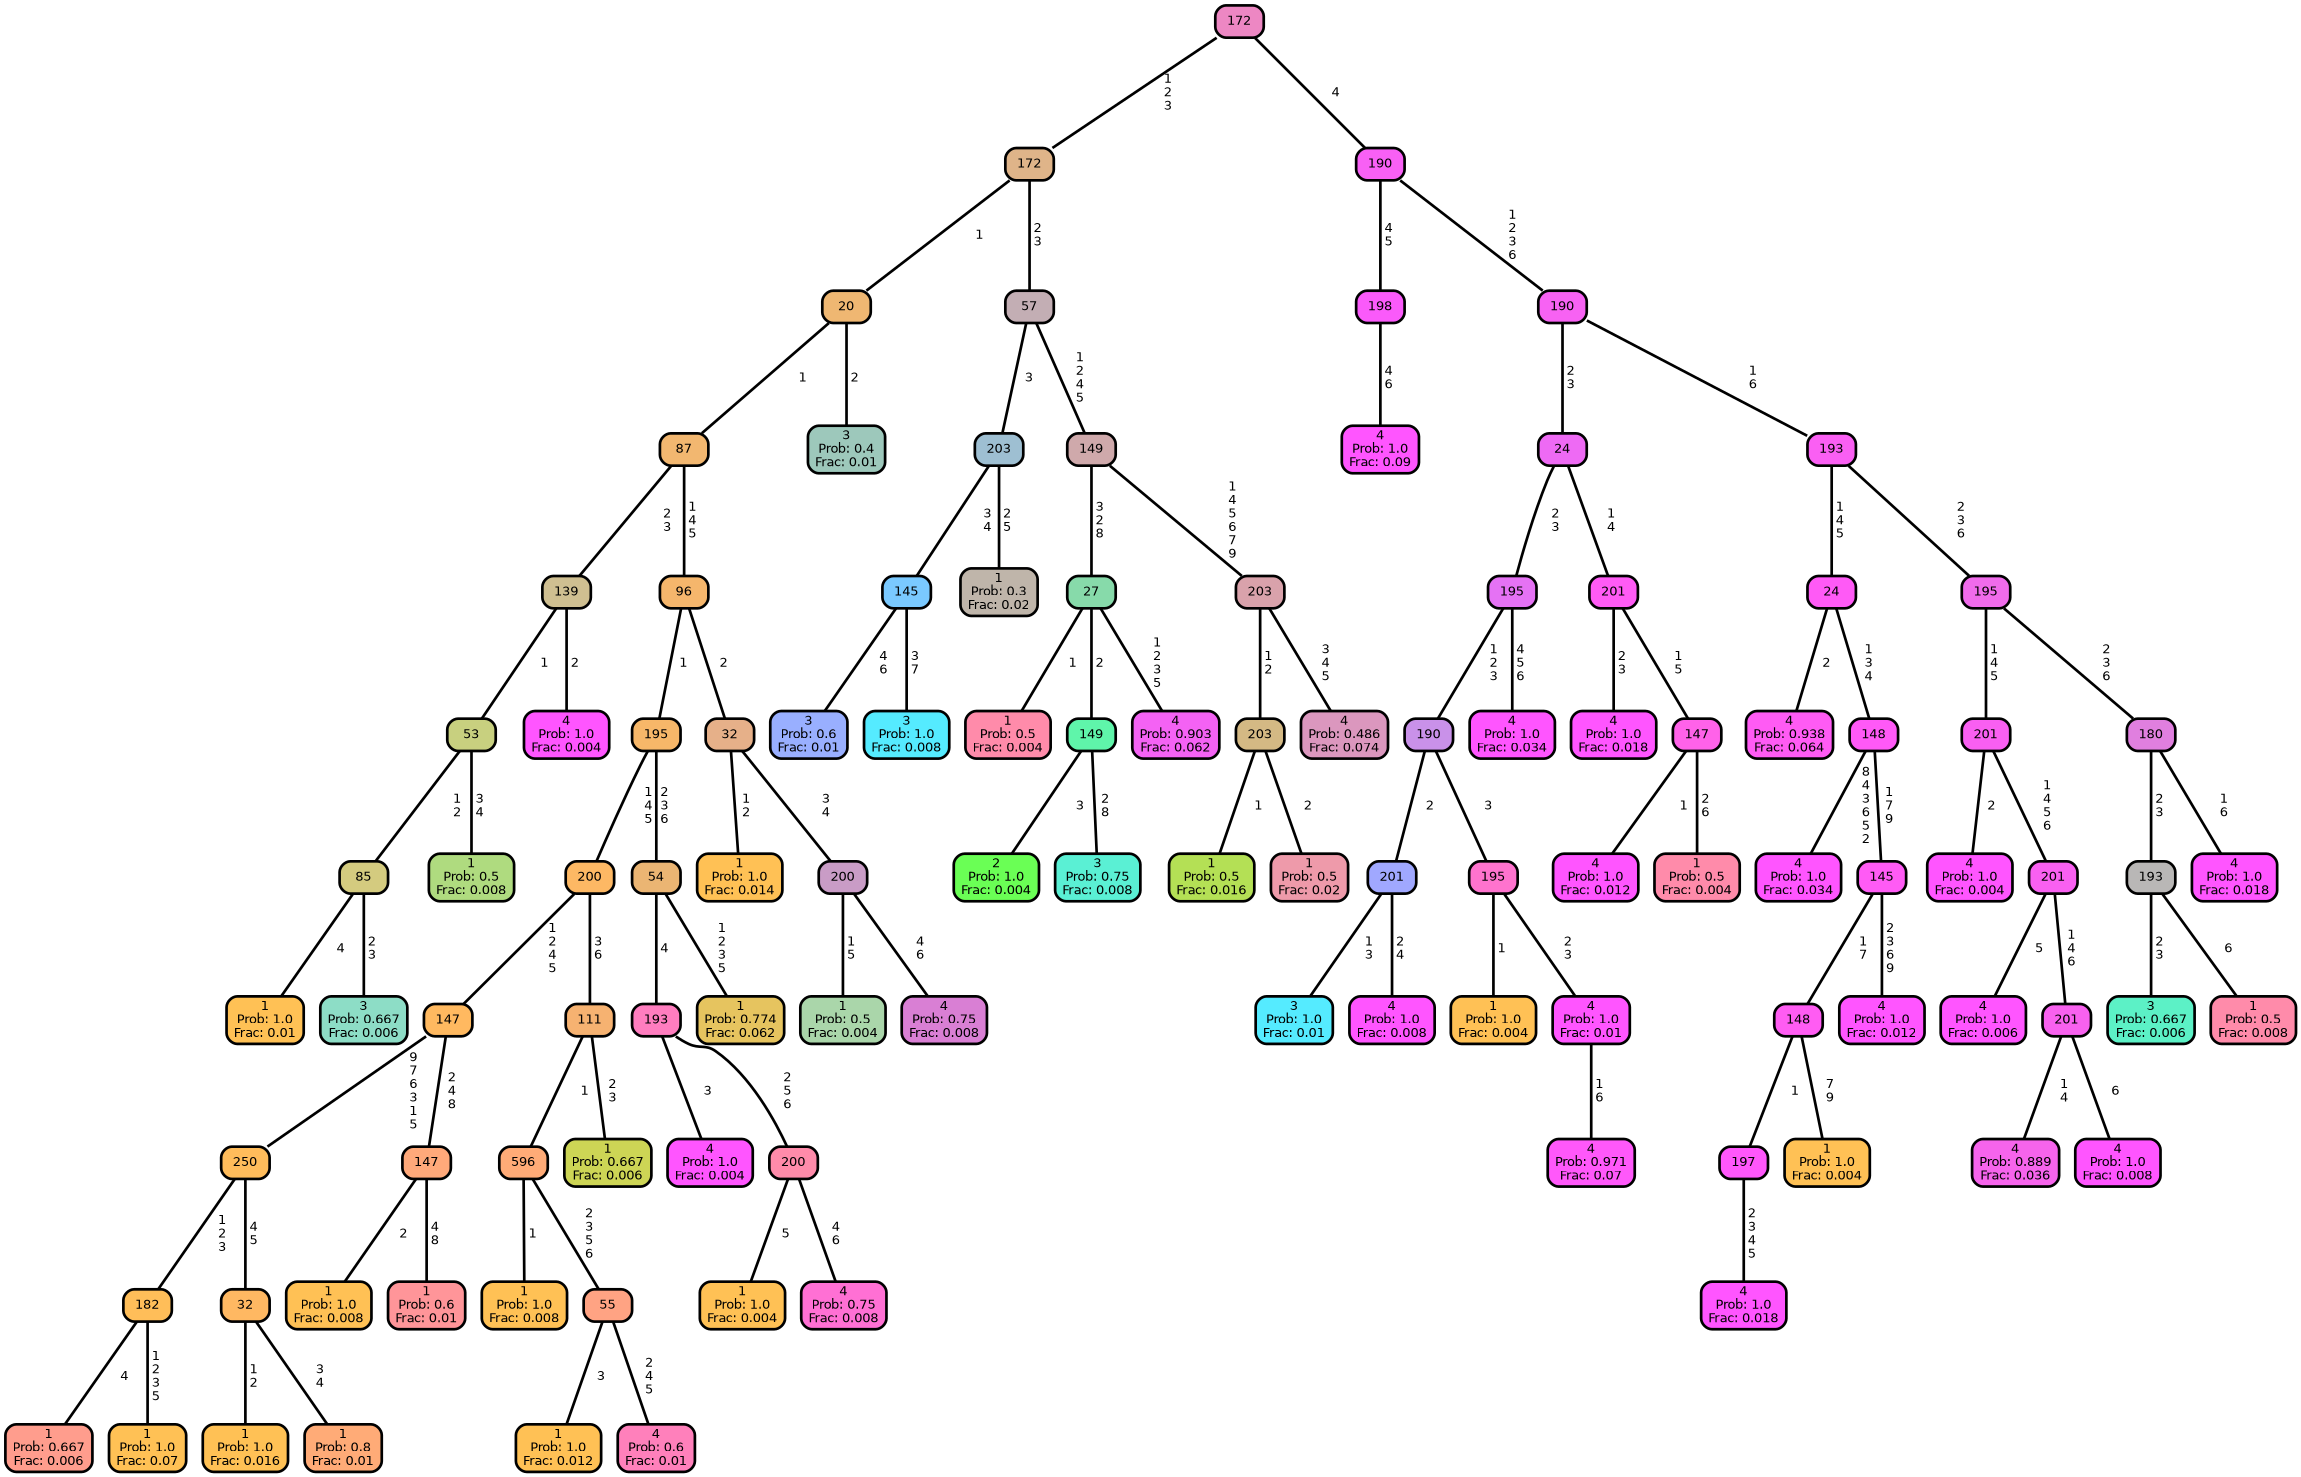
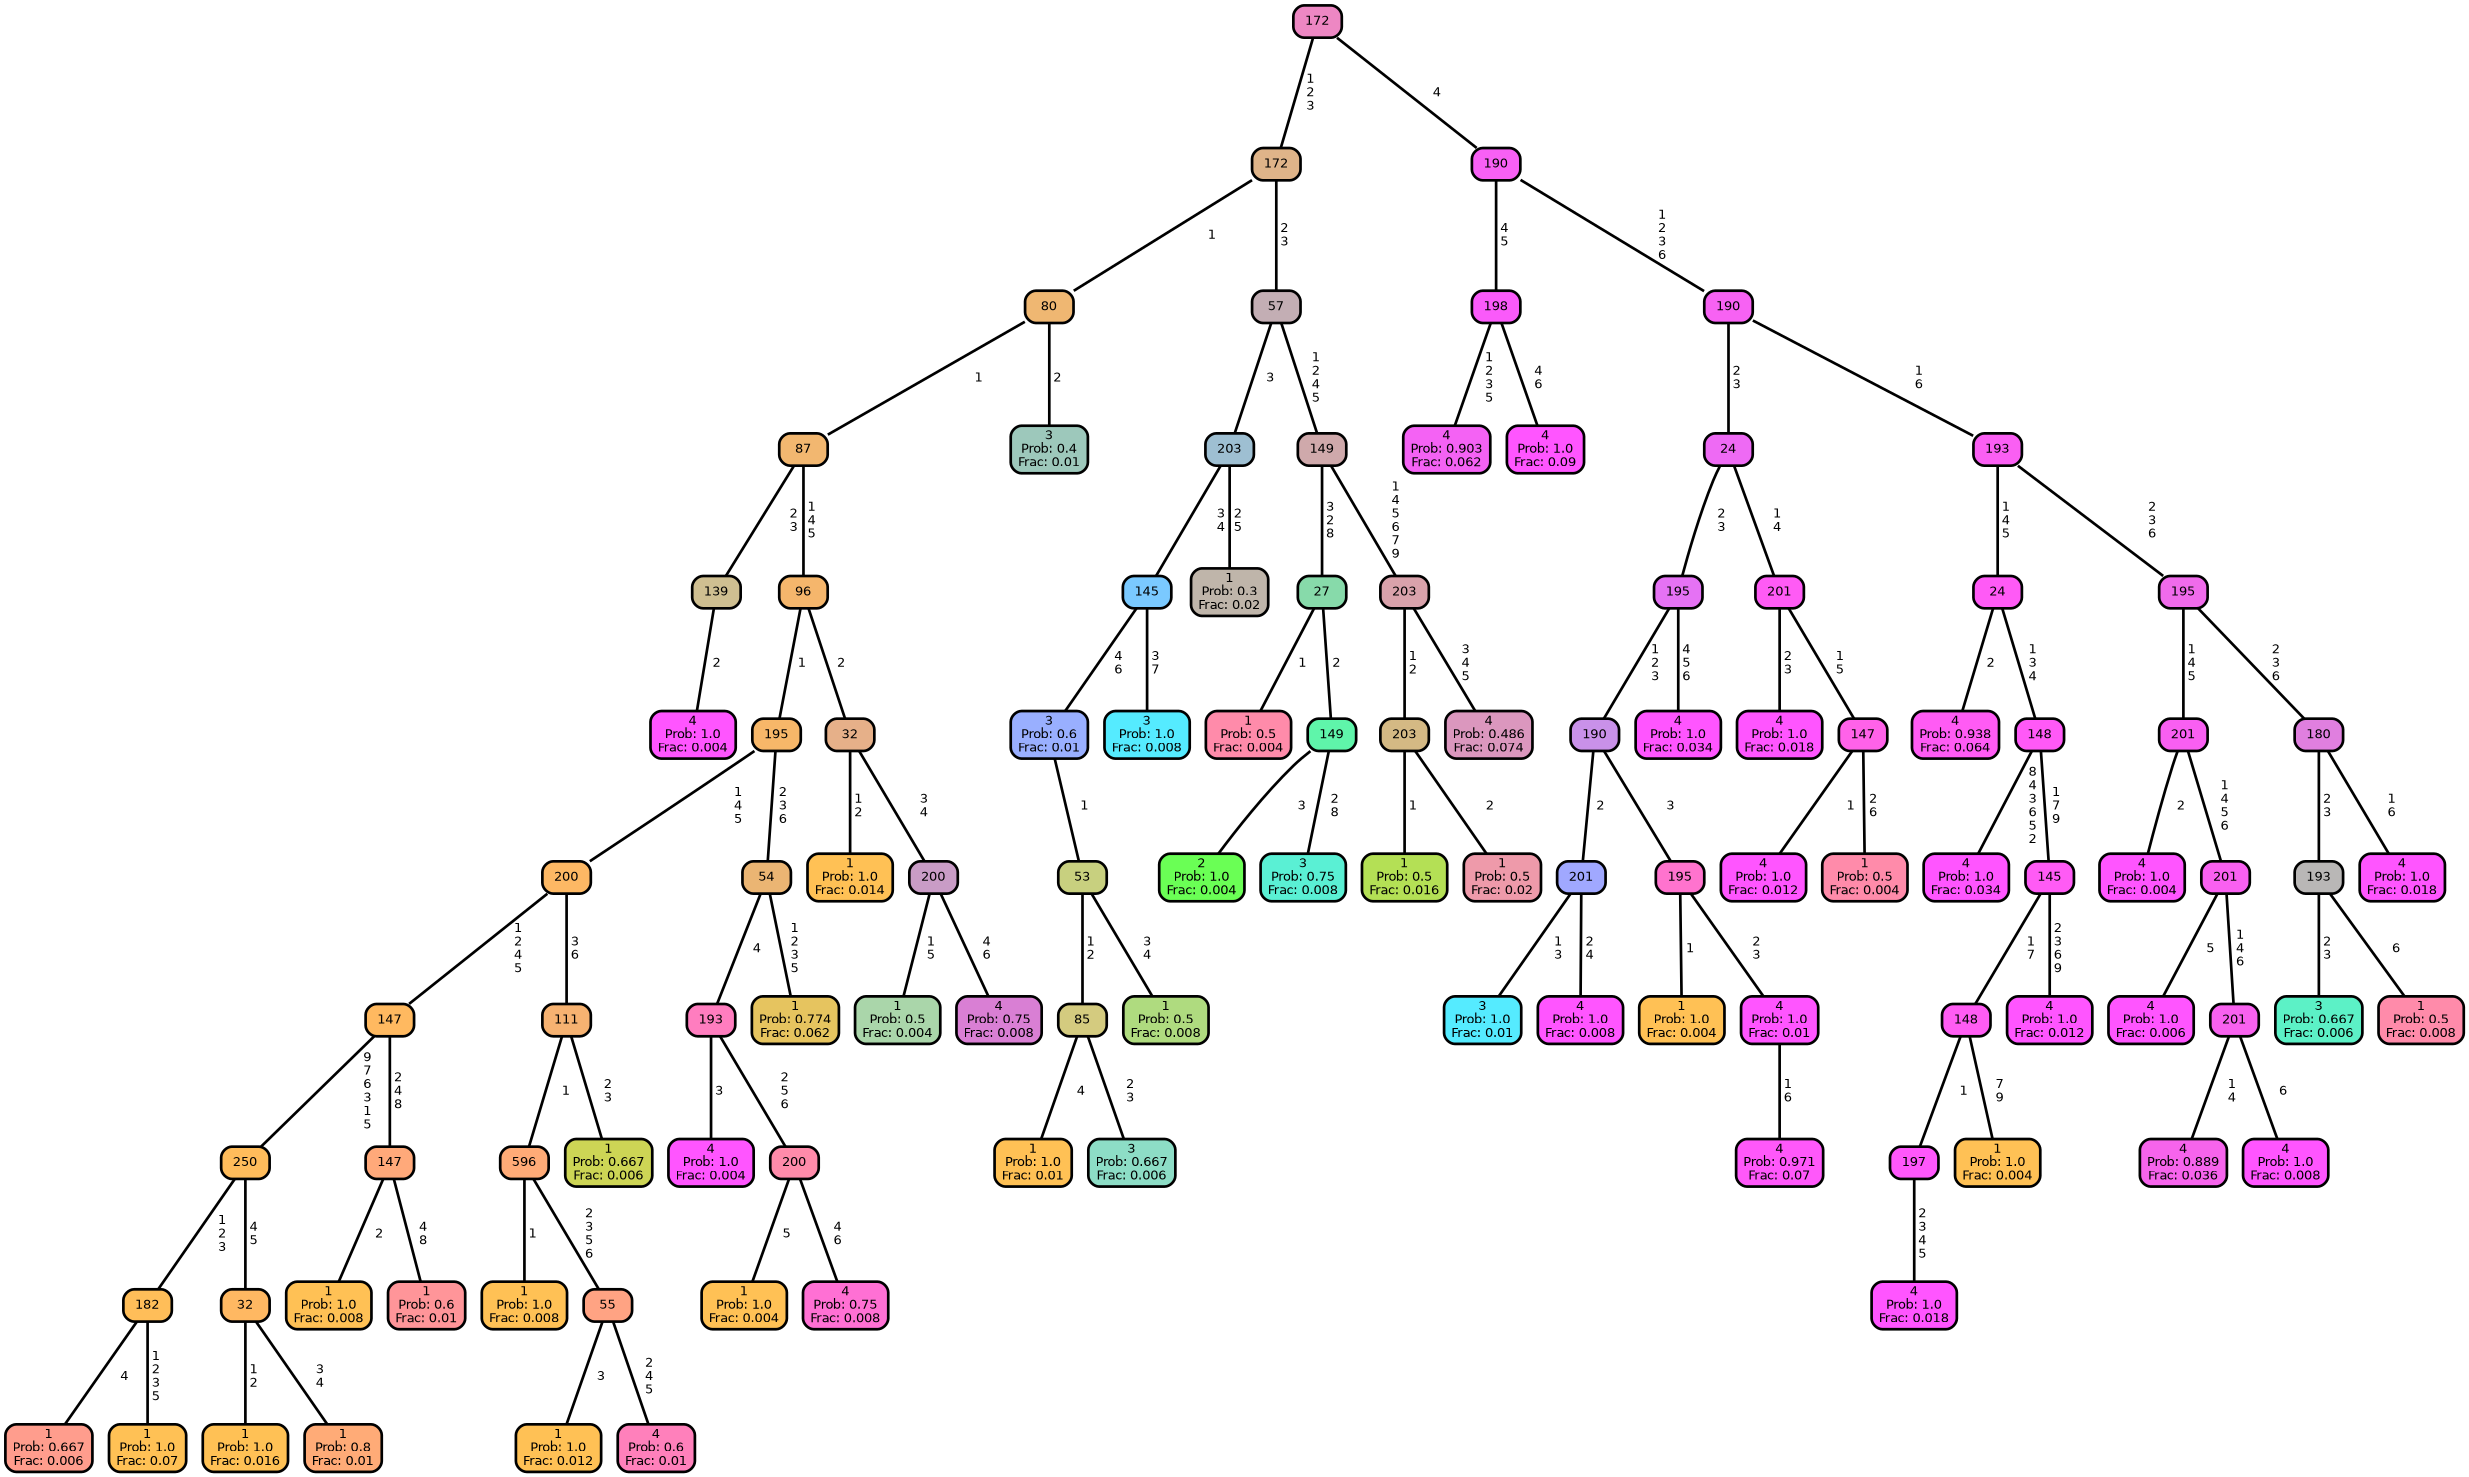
  graph {
    ranksep="0 equally"
    splines=straight
    node [color=black fillcolor="#ff55ff" fontcolor=black fontname=helvetica penwidth=3 shape=box style="filled, rounded"]
    edge [color=black fontname=helvetica penwidth=3]
    n1 [fillcolor="#ffc155" label="1\nProb: 1.0\nFrac: 0.01"]
    n2 [fillcolor="#d4cb7f" label=85]
    n3 [fillcolor="#8dddc6" label="3\nProb: 0.667\nFrac: 0.006"]
    n4 [fillcolor="#c8d07f" label=53]
    n5 [fillcolor="#afdb7f" label="1\nProb: 0.5\nFrac: 0.008"]
    n6 [fillcolor="#cfbf91" label=139]
    n7 [label="4\nProb: 1.0\nFrac: 0.004"]
    n8 [fillcolor="#f2b770" label=87]
    n9 [fillcolor="#f5b66c" label=96]
    n10 [fillcolor="#f7b769" label=195]
    n11 [fillcolor="#e6b089" label=32]
    n12 [fillcolor="#ff9d8d" label="1\nProb: 0.667\nFrac: 0.006"]
    n13 [fillcolor="#ffbe59" label=182]
    n14 [fillcolor="#ffc155" label="1\nProb: 1.0\nFrac: 0.07"]
    n15 [fillcolor="#ffbc5b" label=250]
    n16 [fillcolor="#ffb862" label=32]
    n17 [fillcolor="#ffc155" label="1\nProb: 1.0\nFrac: 0.016"]
    n18 [fillcolor="#ffab77" label="1\nProb: 0.8\nFrac: 0.01"]
    n19 [fillcolor="#ffb960" label=147]
    n20 [fillcolor="#ffa97a" label=147]
    n21 [fillcolor="#ffc155" label="1\nProb: 1.0\nFrac: 0.008"]
    n22 [fillcolor="#ff9599" label="1\nProb: 0.6\nFrac: 0.01"]
    n23 [fillcolor="#fdb864" label=200]
    n24 [fillcolor="#f6b271" label=111]
    n25 [fillcolor="#ffab77" label=596]
    n26 [fillcolor="#cdd555" label="1\nProb: 0.667\nFrac: 0.006"]
    n27 [fillcolor="#ffc155" label="1\nProb: 1.0\nFrac: 0.008"]
    n28 [fillcolor="#ffa383" label=55]
    n29 [fillcolor="#ffc155" label="1\nProb: 1.0\nFrac: 0.012"]
    n30 [fillcolor="#ff80bb" label="4\nProb: 0.6\nFrac: 0.01"]
    n31 [fillcolor="#ebb573" label=54]
    n32 [fillcolor="#ff7dbf" label=193]
    n33 [fillcolor="#e6c45f" label="1\nProb: 0.774\nFrac: 0.062"]
    n34 [label="4\nProb: 1.0\nFrac: 0.004"]
    n35 [fillcolor="#ff8baa" label=200]
    n36 [fillcolor="#ffc155" label="1\nProb: 1.0\nFrac: 0.004"]
    n37 [fillcolor="#ff70d4" label="4\nProb: 0.75\nFrac: 0.008"]
    n38 [fillcolor="#ffc155" label="1\nProb: 1.0\nFrac: 0.014"]
    n39 [fillcolor="#c99cc6" label=200]
    n40 [fillcolor="#aad6aa" label="1\nProb: 0.5\nFrac: 0.004"]
    n41 [fillcolor="#d97fd4" label="4\nProb: 0.75\nFrac: 0.008"]
-   n42 [fillcolor="#efb772" label=20]
+   n42 [fillcolor="#efb772" label=80]
    n43 [fillcolor="#9dc8bb" label="3\nProb: 0.4\nFrac: 0.01"]
    n44 [fillcolor="#dfb489" label=172]
    n45 [fillcolor="#c3aeb4" label=57]
    n46 [fillcolor="#9ebfd2" label=203]
    n47 [fillcolor="#cfa9ab" label=149]
    n48 [fillcolor="#99afff" label="3\nProb: 0.6\nFrac: 0.01"]
    n49 [fillcolor="#7ac9ff" label=145]
    n50 [fillcolor="#55ebff" label="3\nProb: 1.0\nFrac: 0.008"]
    n51 [fillcolor="#bfb5aa" label="1\nProb: 0.3\nFrac: 0.02"]
    n52 [fillcolor="#87daaa" label=27]
    n53 [fillcolor="#d9a2ab" label=203]
    n54 [fillcolor="#ff8baa" label="1\nProb: 0.5\nFrac: 0.004"]
    n55 [fillcolor="#5ff5aa" label=149]
    n56 [fillcolor="#6aff55" label="2\nProb: 1.0\nFrac: 0.004"]
    n57 [fillcolor="#5af0d4" label="3\nProb: 0.75\nFrac: 0.008"]
    n58 [fillcolor="#d4b984" label=203]
    n59 [fillcolor="#db97be" label="4\nProb: 0.486\nFrac: 0.074"]
    n60 [fillcolor="#b4e055" label="1\nProb: 0.5\nFrac: 0.016"]
    n61 [fillcolor="#ee9aaa" label="1\nProb: 0.5\nFrac: 0.02"]
    n62 [fillcolor="#ed87c3" label=172]
    n63 [fillcolor="#f860f5" label=190]
    n64 [fillcolor="#fa5afa" label=198]
    n65 [fillcolor="#f762f3" label=190]
    n66 [fillcolor="#f462f4" label="4\nProb: 0.903\nFrac: 0.062"]
    n67 [label="4\nProb: 1.0\nFrac: 0.09"]
    n68 [fillcolor="#ee6af4" label=24]
    n69 [fillcolor="#fa5ff3" label=193]
    n70 [fillcolor="#55ebff" label="3\nProb: 1.0\nFrac: 0.01"]
    n71 [fillcolor="#a0a8ff" label=201]
    n72 [label="4\nProb: 1.0\nFrac: 0.008"]
    n73 [fillcolor="#c991e9" label=190]
    n74 [fillcolor="#ff73ce" label=195]
    n75 [fillcolor="#ffc155" label="1\nProb: 1.0\nFrac: 0.004"]
    n76 [label="4\nProb: 1.0\nFrac: 0.01"]
    n77 [fillcolor="#ff58fa" label="4\nProb: 0.971\nFrac: 0.07"]
    n78 [fillcolor="#e572f4" label=195]
    n79 [label="4\nProb: 1.0\nFrac: 0.034"]
    n80 [fillcolor="#ff5bf5" label=201]
    n81 [label="4\nProb: 1.0\nFrac: 0.018"]
    n82 [fillcolor="#ff62e9" label=147]
    n83 [label="4\nProb: 1.0\nFrac: 0.012"]
    n84 [fillcolor="#ff8baa" label="1\nProb: 0.5\nFrac: 0.004"]
    n85 [fillcolor="#ff5af6" label=24]
    n86 [fillcolor="#f06beb" label=195]
    n87 [fillcolor="#ff5bf4" label="4\nProb: 0.938\nFrac: 0.064"]
    n88 [fillcolor="#ff59f7" label=148]
    n89 [label="4\nProb: 1.0\nFrac: 0.034"]
    n90 [fillcolor="#ff5bf5" label=145]
    n91 [fillcolor="#ff5cf3" label=148]
    n92 [label="4\nProb: 1.0\nFrac: 0.012"]
    n93 [label="4\nProb: 1.0\nFrac: 0.018"]
    n94 [fillcolor="#ff57fb" label=197]
    n95 [fillcolor="#ffc155" label="1\nProb: 1.0\nFrac: 0.004"]
    n96 [fillcolor="#f95ff2" label=201]
    n97 [fillcolor="#e07fdf" label=180]
    n98 [label="4\nProb: 1.0\nFrac: 0.004"]
    n99 [fillcolor="#f960f1" label=201]
    n100 [label="4\nProb: 1.0\nFrac: 0.006"]
    n101 [fillcolor="#f861ef" label=201]
    n102 [fillcolor="#f664ec" label="4\nProb: 0.889\nFrac: 0.036"]
    n103 [label="4\nProb: 1.0\nFrac: 0.008"]
    n104 [fillcolor="#b9b7b6" label=193]
    n105 [label="4\nProb: 1.0\nFrac: 0.018"]
    n106 [fillcolor="#5cf1c6" label="3\nProb: 0.667\nFrac: 0.006"]
    n107 [fillcolor="#ff8baa" label="1\nProb: 0.5\nFrac: 0.008"]
    subgraph sub_1 {
      rank=same
    }
    n2 -- n1 [label=" 4"]
    n2 -- n3 [label=" 2\n 3"]
    n4 -- n2 [label=" 1\n 2"]
    n4 -- n5 [label=" 3\n 4"]
-   n6 -- n4 [label=" 1"]
+   n48 -- n4 [label=" 1"]
    n6 -- n7 [label=" 2"]
    n8 -- n6 [label=" 2\n 3"]
    n8 -- n9 [label=" 1\n 4\n 5"]
    n9 -- n10 [label=" 1"]
    n9 -- n11 [label=" 2"]
    n10 -- n23 [label=" 1\n 4\n 5"]
    n10 -- n31 [label=" 2\n 3\n 6"]
    n11 -- n38 [label=" 1\n 2"]
    n11 -- n39 [label=" 3\n 4"]
    n13 -- n12 [label=" 4"]
    n13 -- n14 [label=" 1\n 2\n 3\n 5"]
    n15 -- n13 [label=" 1\n 2\n 3"]
    n15 -- n16 [label=" 4\n 5"]
    n16 -- n17 [label=" 1\n 2"]
    n16 -- n18 [label=" 3\n 4"]
    n19 -- n15 [label=" 9\n 7\n 6\n 3\n 1\n 5"]
    n19 -- n20 [label=" 2\n 4\n 8"]
    n20 -- n21 [label=" 2"]
    n20 -- n22 [label=" 4\n 8"]
    n23 -- n19 [label=" 1\n 2\n 4\n 5"]
    n23 -- n24 [label=" 3\n 6"]
    n24 -- n25 [label=" 1"]
    n24 -- n26 [label=" 2\n 3"]
    n25 -- n27 [label=" 1"]
    n25 -- n28 [label=" 2\n 3\n 5\n 6"]
    n28 -- n29 [label=" 3"]
    n28 -- n30 [label=" 2\n 4\n 5"]
    n31 -- n32 [label=" 4"]
    n31 -- n33 [label=" 1\n 2\n 3\n 5"]
    n32 -- n34 [label=" 3"]
    n32 -- n35 [label=" 2\n 5\n 6"]
    n35 -- n36 [label=" 5"]
    n35 -- n37 [label=" 4\n 6"]
    n39 -- n40 [label=" 1\n 5"]
    n39 -- n41 [label=" 4\n 6"]
    n42 -- n8 [label=" 1"]
    n42 -- n43 [label=" 2"]
    n44 -- n42 [label=" 1"]
    n44 -- n45 [label=" 2\n 3"]
    n45 -- n46 [label=" 3"]
    n45 -- n47 [label=" 1\n 2\n 4\n 5"]
    n46 -- n49 [label=" 3\n 4"]
    n46 -- n51 [label=" 2\n 5"]
    n47 -- n52 [label=" 3\n 2\n 8"]
    n47 -- n53 [label=" 1\n 4\n 5\n 6\n 7\n 9"]
    n49 -- n48 [label=" 4\n 6"]
    n49 -- n50 [label=" 3\n 7"]
    n52 -- n54 [label=" 1"]
    n52 -- n55 [label=" 2"]
    n53 -- n58 [label=" 1\n 2"]
    n53 -- n59 [label=" 3\n 4\n 5"]
    n55 -- n56 [label=" 3"]
    n55 -- n57 [label=" 2\n 8"]
    n58 -- n60 [label=" 1"]
    n58 -- n61 [label=" 2"]
    n62 -- n44 [label=" 1\n 2\n 3"]
    n62 -- n63 [label=" 4"]
    n63 -- n64 [label=" 4\n 5"]
    n63 -- n65 [label=" 1\n 2\n 3\n 6"]
-   n52 -- n66 [label=" 1\n 2\n 3\n 5"]
+   n64 -- n66 [label=" 1\n 2\n 3\n 5"]
    n64 -- n67 [label=" 4\n 6"]
    n65 -- n68 [label=" 2\n 3"]
    n65 -- n69 [label=" 1\n 6"]
    n68 -- n78 [label=" 2\n 3"]
    n68 -- n80 [label=" 1\n 4"]
    n69 -- n85 [label=" 1\n 4\n 5"]
    n69 -- n86 [label=" 2\n 3\n 6"]
    n71 -- n70 [label=" 1\n 3"]
    n71 -- n72 [label=" 2\n 4"]
    n73 -- n71 [label=" 2"]
    n73 -- n74 [label=" 3"]
    n74 -- n75 [label=" 1"]
    n74 -- n76 [label=" 2\n 3"]
    n76 -- n77 [label=" 1\n 6"]
    n78 -- n73 [label=" 1\n 2\n 3"]
    n78 -- n79 [label=" 4\n 5\n 6"]
    n80 -- n81 [label=" 2\n 3"]
    n80 -- n82 [label=" 1\n 5"]
    n82 -- n83 [label=" 1"]
    n82 -- n84 [label=" 2\n 6"]
    n85 -- n87 [label=" 2"]
    n85 -- n88 [label=" 1\n 3\n 4"]
    n86 -- n96 [label=" 1\n 4\n 5"]
    n86 -- n97 [label=" 2\n 3\n 6"]
    n88 -- n89 [label=" 8\n 4\n 3\n 6\n 5\n 2"]
    n88 -- n90 [label=" 1\n 7\n 9"]
    n90 -- n91 [label=" 1\n 7"]
    n90 -- n92 [label=" 2\n 3\n 6\n 9"]
    n91 -- n94 [label=" 1"]
    n91 -- n95 [label=" 7\n 9"]
    n94 -- n93 [label=" 2\n 3\n 4\n 5"]
    n96 -- n98 [label=" 2"]
    n96 -- n99 [label=" 1\n 4\n 5\n 6"]
    n97 -- n104 [label=" 2\n 3"]
    n97 -- n105 [label=" 1\n 6"]
    n99 -- n100 [label=" 5"]
    n99 -- n101 [label=" 1\n 4\n 6"]
    n101 -- n102 [label=" 1\n 4"]
    n101 -- n103 [label=" 6"]
    n104 -- n106 [label=" 2\n 3"]
    n104 -- n107 [label=" 6"]
  }
